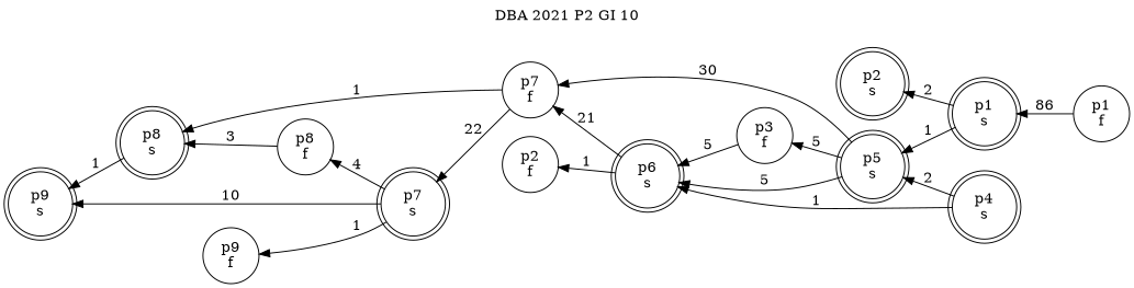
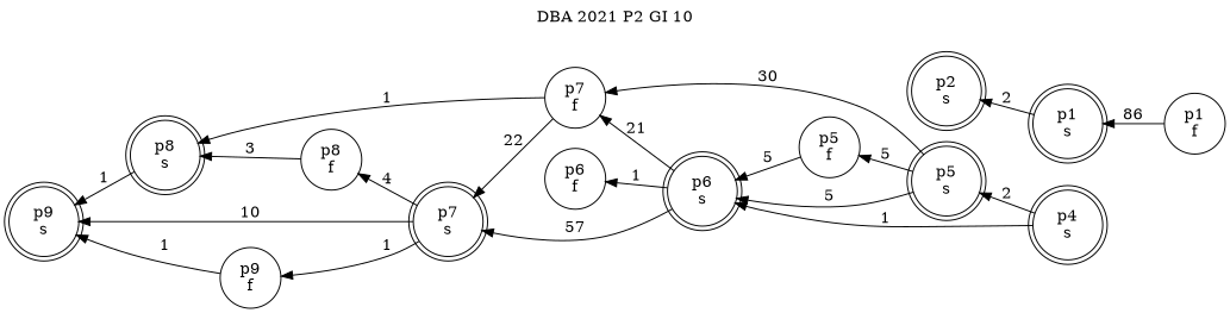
  digraph {
    label=" DBA 2021 P2 GI 10 "
    labelloc=tl
    rankdir=RL
    node [shape=doublecircle]
    n1 [label="p1\nf" shape=circle]
    n2 [label="p1\ns"]
    n3 [label="p2\ns"]
    n4 [label="p5\ns"]
-   n5 [label="p3\nf" shape=circle]
+   n5 [label="p5\nf" shape=circle]
    n6 [label="p6\ns"]
    n7 [label="p7\nf" shape=circle]
    n8 [label="p4\ns"]
-   n9 [label="p2\nf" shape=circle]
+   n9 [label="p6\nf" shape=circle]
    n10 [label="p7\ns"]
    n11 [label="p8\ns"]
    n12 [label="p8\nf" shape=circle]
    n13 [label="p9\ns"]
    n14 [label="p9\nf" shape=circle]
    n1 -> n2 [label=86]
    n2 -> n3 [label=2]
-   n2 -> n4 [label=1]
    n4 -> n5 [label=5]
    n4 -> n6 [label=5]
    n4 -> n7 [label=30]
    n5 -> n6 [label=5]
    n6 -> n7 [label=21]
    n6 -> n9 [label=1]
+   n6 -> n10 [label=57]
    n7 -> n10 [label=22]
    n7 -> n11 [label=1]
    n8 -> n4 [label=2]
    n8 -> n6 [label=1]
    n10 -> n12 [label=4]
    n10 -> n13 [label=10]
    n10 -> n14 [label=1]
    n11 -> n13 [label=1]
    n12 -> n11 [label=3]
+   n14 -> n13 [label=1]
  }
